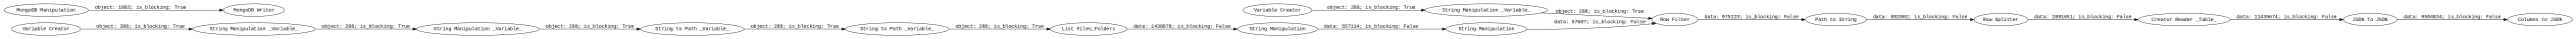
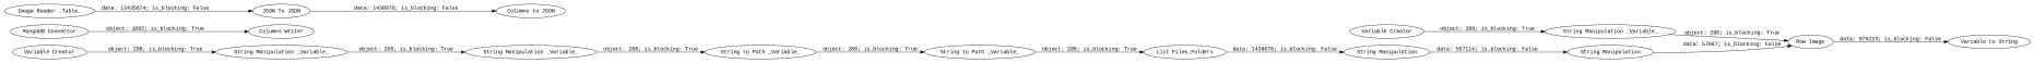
  digraph {
    fontname="Liberation Mono"
    rankdir=LR
    node [fontname="Liberation Mono"]
    edge [fontname="Liberation Mono"]
    n1 [label="String Manipulation"]
    n2 [label="String Manipulation"]
-   n3 [label="Row Filter"]
-   n4 [label="MongoDB Writer"]
+   n3 [label="Row Image"]
+   n4 [label="Columns Writer"]
    n5 [label="Columns to JSON"]
    n6 [label="Variable Creator"]
    n7 [label="String Manipulation _Variable_"]
    n8 [label="String Manipulation _Variable_"]
-   n9 [label="Row Splitter"]
-   n10 [label="Creator Reader _Table_"]
+   n10 [label="Image Reader _Table_"]
    n11 [label="JSON To JSON"]
-   n12 [label="Path to String"]
+   n12 [label="Variable to String"]
    n13 [label="String to Path _Variable_"]
    n14 [label="String to Path _Variable_"]
    n15 [label="List Files_Folders"]
    n16 [label="String Manipulation _Variable_"]
-   n17 [label="MongoDB Manipulation"]
+   n17 [label="MongoDB Connector"]
    n18 [label="Variable Creator"]
    n1 -> n2 [label="data: 557114; is_blocking: False"]
    n2 -> n3 [label="data: 57687; is_blocking: False"]
    n3 -> n12 [label="data: 975223; is_blocking: False"]
    n6 -> n7 [label="object: 288; is_blocking: True"]
    n7 -> n8 [label="object: 288; is_blocking: True"]
    n8 -> n13 [label="object: 288; is_blocking: True"]
-   n9 -> n10 [label="data: 2891651; is_blocking: False"]
    n10 -> n11 [label="data: 11435674; is_blocking: False"]
-   n11 -> n5 [label="data: 9594834; is_blocking: False"]
-   n12 -> n9 [label="data: 892002; is_blocking: False"]
+   n11 -> n5 [label="data: 1438678; is_blocking: False"]
    n13 -> n14 [label="object: 288; is_blocking: True"]
    n14 -> n15 [label="object: 288; is_blocking: True"]
    n15 -> n1 [label="data: 1438678; is_blocking: False"]
    n16 -> n3 [label="object: 288; is_blocking: True"]
    n17 -> n4 [label="object: 1083; is_blocking: True"]
    n18 -> n16 [label="object: 288; is_blocking: True"]
  }
